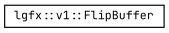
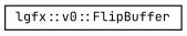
  digraph {
    rankdir=TB
    fontname="JetBrains Mono"
-   n1 [color=black fillcolor=white fontname="JetBrains Mono" fontsize=10 height=0.2 label="lgfx::v1::FlipBuffer" shape=record style=filled width=0.4]
+   n1 [color=black fillcolor=white fontname="JetBrains Mono" fontsize=10 height=0.2 label="lgfx::v0::FlipBuffer" shape=record style=filled width=0.4]
  }
